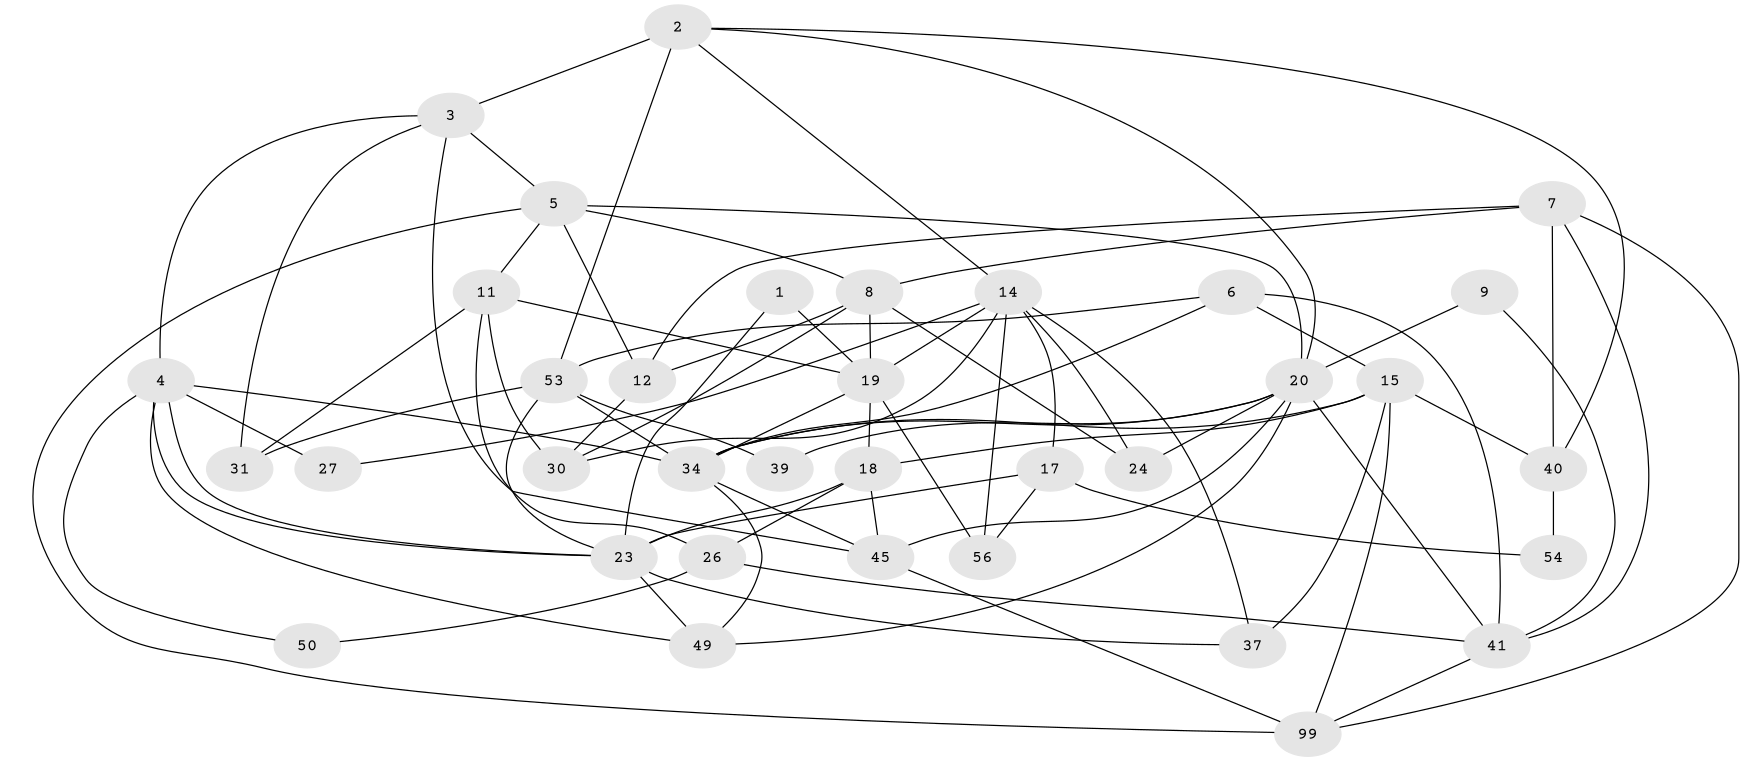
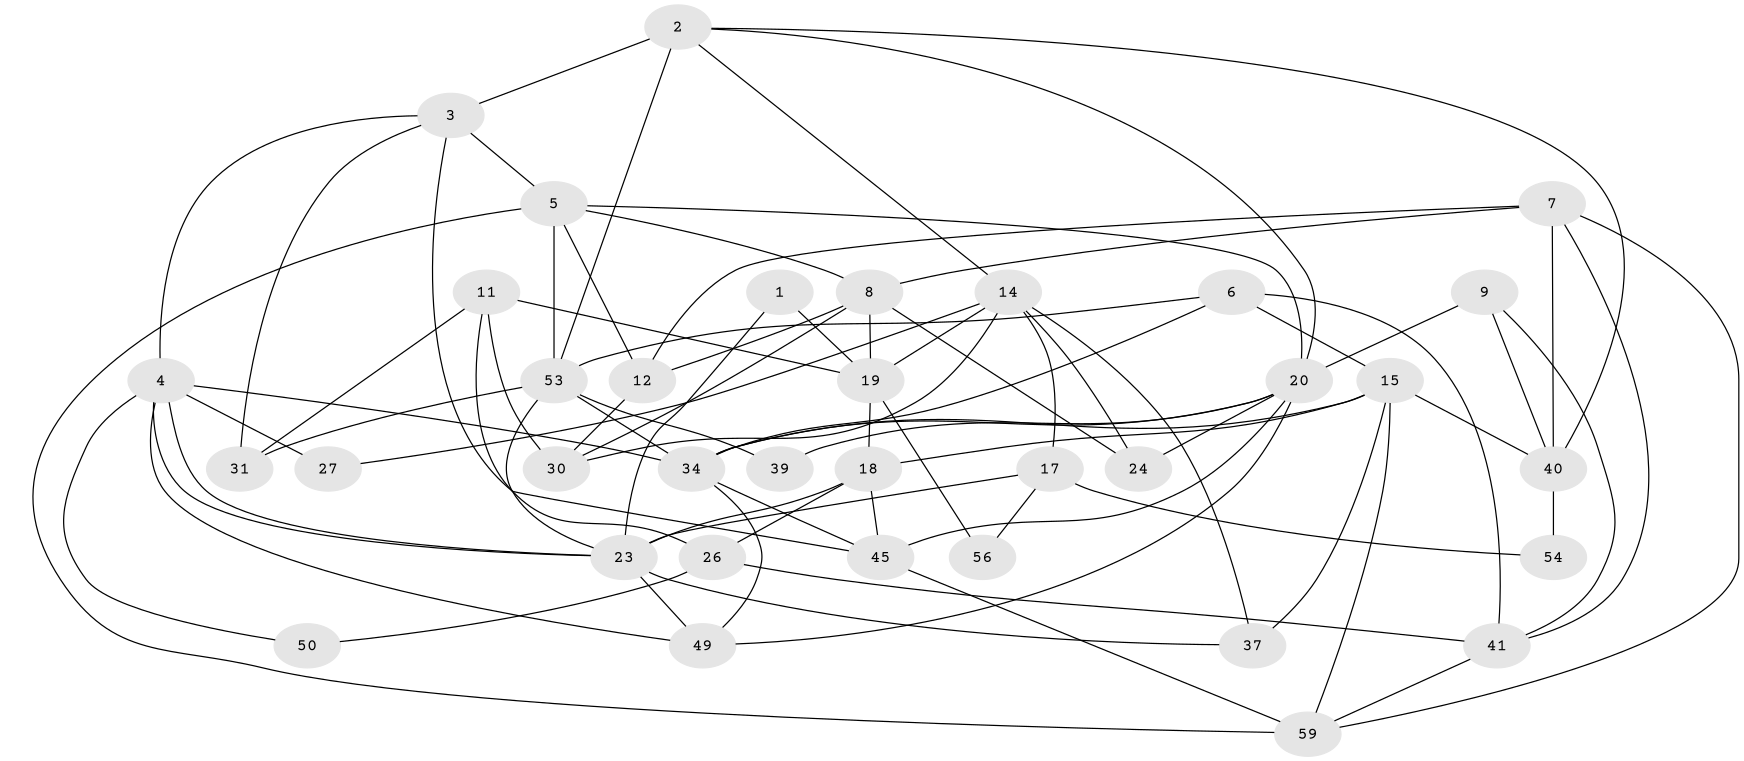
  graph {
    fontname="Courier Prime"
    node [color=gray90 fontname="Courier Prime" style=filled]
    edge [fontname="Courier Prime"]
    n1 [label=19 super="+35"]
    34 [super="+53"]
    56
    18 [super="+21"]
    1
    23 [super="+36"]
    49
    37
    2 [super="+42"]
    3 [super="+10"]
    n11 [label=53 super="+44"]
    14 [super="+55"]
    20 [super="+38"]
    40 [super="+43"]
    4 [super="+48"]
    5 [super="+46"]
    31
    45 [super="+51"]
    39
    27 [super="+58"]
    24
    30
    17 [super="+19"]
    41 [super="+47"]
    54
    50
    8 [super="+33"]
    12
-   59 [super="+60" label=99]
+   59 [super="+60"]
    6 [super="+28"]
    15 [super="+22"]
    7 [super="+52"]
    9 [super="+29"]
    11
    26 [super="+57"]
-   n1 -- 34
    n1 -- 56
    n1 -- 18
    34 -- 49
    34 -- 45
    18 -- 23
    18 -- 45
    18 -- 26
    1 -- n1
    1 -- 23
    23 -- 49
    23 -- 37
    2 -- 3 [weight=2]
    2 -- n11
    2 -- 14
    2 -- 20
    2 -- 40
    3 -- 4
    3 -- 5
    3 -- 31
    3 -- 45
    n11 -- 34
    n11 -- 23
    n11 -- 31
    n11 -- 39
    14 -- n1
-   14 -- 56
    14 -- 37
    14 -- 27
    14 -- 24
    14 -- 30
    14 -- 17
    20 -- 34
    20 -- 49
    20 -- 45
    20 -- 39
    20 -- 24
-   20 -- 41
    40 -- 54 [weight=2]
    4 -- 34
    4 -- 23
    4 -- 23
    4 -- 49
    4 -- 27
    4 -- 50
-   5 -- 11
+   5 -- n11
    5 -- 20
    5 -- 8
    5 -- 12
    5 -- 59
    45 -- 59 [weight=2]
    17 -- 56
    17 -- 23 [weight=2]
    17 -- 54
    41 -- 59
    8 -- n1
    8 -- 24
    8 -- 30
    8 -- 12
    12 -- 30
    6 -- 34
    6 -- n11
    6 -- 41 [weight=2]
    6 -- 15
    15 -- 34
    15 -- 18
    15 -- 37
    15 -- 40
    15 -- 59
    7 -- 40
    7 -- 41
    7 -- 8
    7 -- 12
    7 -- 59
    9 -- 20
+   9 -- 40
    9 -- 41
    11 -- n1
    11 -- 31
    11 -- 30
    11 -- 26
    26 -- 41
    26 -- 50
  }
